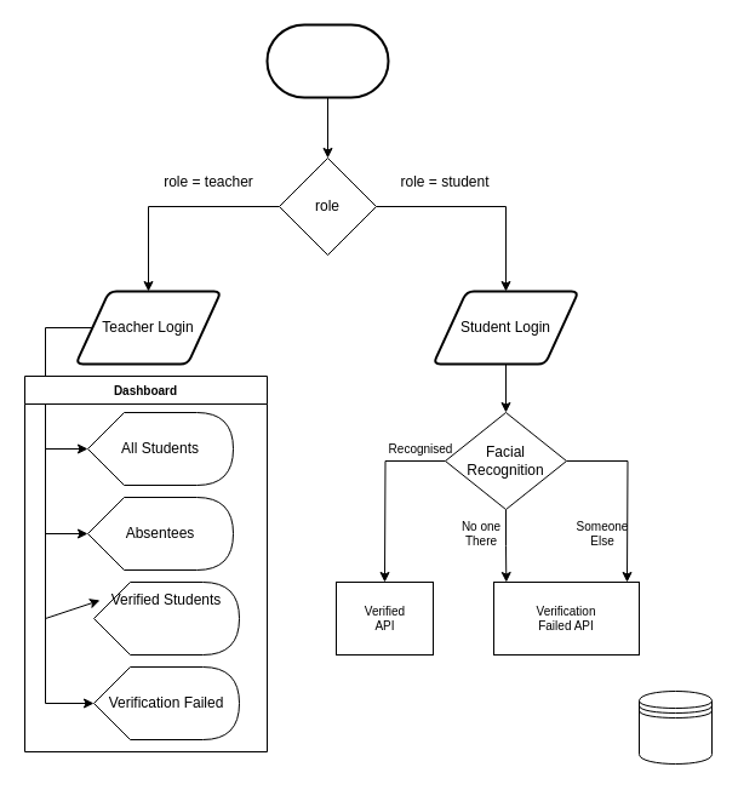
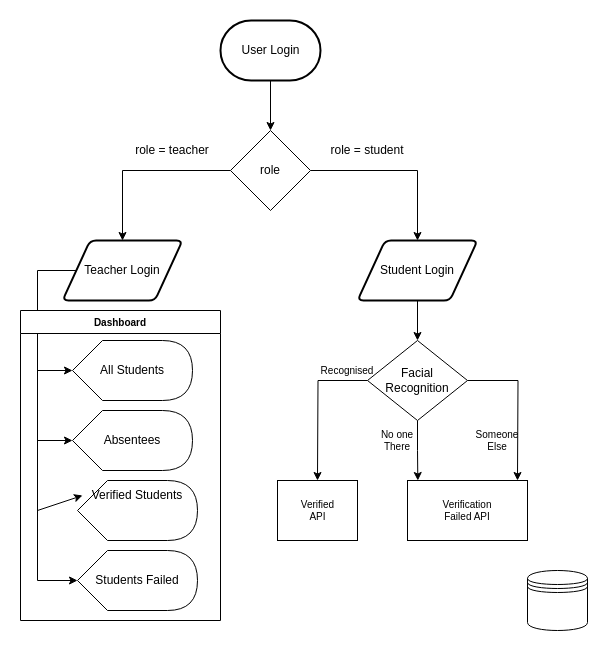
  <mxCell id="0" />
  <mxCell id="1" parent="0" />
  <mxCell id="2" value="" style="shape=parallelogram;html=1;strokeWidth=2;perimeter=parallelogramPerimeter;whiteSpace=wrap;rounded=1;arcSize=12;size=0.23;" vertex="1" parent="1"><mxGeometry x="62" y="240" width="120" height="60" as="geometry" /></mxCell>
  <mxCell id="3" style="edgeStyle=orthogonalEdgeStyle;rounded=0;orthogonalLoop=1;jettySize=auto;html=1;entryX=0.5;entryY=0;entryDx=0;entryDy=0;" edge="1" parent="1" source="4" target="31"><mxGeometry relative="1" as="geometry" /></mxCell>
  <mxCell id="4" value="" style="shape=parallelogram;html=1;strokeWidth=2;perimeter=parallelogramPerimeter;whiteSpace=wrap;rounded=1;arcSize=12;size=0.23;" vertex="1" parent="1"><mxGeometry x="357" y="240" width="120" height="60" as="geometry" /></mxCell>
  <mxCell id="5" style="edgeStyle=orthogonalEdgeStyle;rounded=0;orthogonalLoop=1;jettySize=auto;html=1;entryX=0;entryY=0.5;entryDx=0;entryDy=0;entryPerimeter=0;exitX=0;exitY=0.5;exitDx=0;exitDy=0;" edge="1" parent="1" source="2" target="11"><mxGeometry relative="1" as="geometry"><mxPoint x="37" y="600" as="targetPoint" /><Array as="points"><mxPoint x="37" y="270" /><mxPoint x="37" y="580" /></Array></mxGeometry></mxCell>
  <mxCell id="6" value="Teacher Login" style="text;html=1;strokeColor=none;fillColor=none;align=center;verticalAlign=middle;whiteSpace=wrap;rounded=0;" vertex="1" parent="1"><mxGeometry x="82" y="260" width="80" height="20" as="geometry" /></mxCell>
  <mxCell id="7" value="Student Login" style="text;html=1;strokeColor=none;fillColor=none;align=center;verticalAlign=middle;whiteSpace=wrap;rounded=0;" vertex="1" parent="1"><mxGeometry x="377" y="260" width="80" height="20" as="geometry" /></mxCell>
  <mxCell id="8" value="" style="shape=display;whiteSpace=wrap;html=1;" vertex="1" parent="1"><mxGeometry x="72" y="340" width="120" height="60" as="geometry" /></mxCell>
  <mxCell id="9" value="" style="shape=display;whiteSpace=wrap;html=1;" vertex="1" parent="1"><mxGeometry x="72" y="410" width="120" height="60" as="geometry" /></mxCell>
  <mxCell id="10" value="" style="shape=display;whiteSpace=wrap;html=1;" vertex="1" parent="1"><mxGeometry x="77" y="480" width="120" height="60" as="geometry" /></mxCell>
  <mxCell id="11" value="" style="shape=display;whiteSpace=wrap;html=1;" vertex="1" parent="1"><mxGeometry x="77" y="550" width="120" height="60" as="geometry" /></mxCell>
  <mxCell id="12" value="All Students" style="text;html=1;strokeColor=none;fillColor=none;align=center;verticalAlign=middle;whiteSpace=wrap;rounded=0;" vertex="1" parent="1"><mxGeometry x="97" y="360" width="70" height="20" as="geometry" /></mxCell>
  <mxCell id="13" value="Absentees" style="text;html=1;strokeColor=none;fillColor=none;align=center;verticalAlign=middle;whiteSpace=wrap;rounded=0;" vertex="1" parent="1"><mxGeometry x="97" y="430" width="70" height="20" as="geometry" /></mxCell>
  <mxCell id="14" value="Verified Students" style="text;html=1;strokeColor=none;fillColor=none;align=center;verticalAlign=middle;whiteSpace=wrap;rounded=0;" vertex="1" parent="1"><mxGeometry x="82" y="485" width="110" height="20" as="geometry" /></mxCell>
- <mxCell id="15" value="Verification Failed" style="text;html=1;strokeColor=none;fillColor=none;align=center;verticalAlign=middle;whiteSpace=wrap;rounded=0;" vertex="1" parent="1"><mxGeometry x="82" y="570" width="110" height="20" as="geometry" /></mxCell>
+ <mxCell id="15" value="Students Failed" style="text;html=1;strokeColor=none;fillColor=none;align=center;verticalAlign=middle;whiteSpace=wrap;rounded=0;" vertex="1" parent="1"><mxGeometry x="82" y="570" width="110" height="20" as="geometry" /></mxCell>
  <mxCell id="16" style="edgeStyle=orthogonalEdgeStyle;rounded=0;orthogonalLoop=1;jettySize=auto;html=1;exitX=0;exitY=0.5;exitDx=0;exitDy=0;entryX=0.5;entryY=0;entryDx=0;entryDy=0;" edge="1" parent="1" source="18" target="2"><mxGeometry relative="1" as="geometry" /></mxCell>
  <mxCell id="17" style="edgeStyle=orthogonalEdgeStyle;rounded=0;orthogonalLoop=1;jettySize=auto;html=1;exitX=1;exitY=0.5;exitDx=0;exitDy=0;" edge="1" parent="1" source="18" target="4"><mxGeometry relative="1" as="geometry" /></mxCell>
  <mxCell id="18" value="" style="rhombus;whiteSpace=wrap;html=1;" vertex="1" parent="1"><mxGeometry x="230" y="130" width="80" height="80" as="geometry" /></mxCell>
  <mxCell id="19" value="" style="strokeWidth=2;html=1;shape=mxgraph.flowchart.terminator;whiteSpace=wrap;noLabel=0;" vertex="1" parent="1"><mxGeometry x="220" y="20" width="100" height="60" as="geometry" /></mxCell>
+ <mxCell id="20" value="User Login" style="text;html=1;strokeColor=none;fillColor=none;align=center;verticalAlign=middle;whiteSpace=wrap;rounded=0;" vertex="1" parent="1"><mxGeometry x="233" y="40" width="75" height="20" as="geometry" /></mxCell>
  <mxCell id="21" value="role" style="text;html=1;strokeColor=none;fillColor=none;align=center;verticalAlign=middle;whiteSpace=wrap;rounded=0;" vertex="1" parent="1"><mxGeometry x="250" y="160" width="40" height="20" as="geometry" /></mxCell>
  <mxCell id="22" value="" style="endArrow=classic;html=1;exitX=0.5;exitY=1;exitDx=0;exitDy=0;exitPerimeter=0;entryX=0.5;entryY=0;entryDx=0;entryDy=0;" edge="1" parent="1" source="19" target="18"><mxGeometry width="50" height="50" relative="1" as="geometry"><mxPoint x="257" y="200" as="sourcePoint" /><mxPoint x="307" y="150" as="targetPoint" /></mxGeometry></mxCell>
  <mxCell id="23" value="role = teacher" style="text;html=1;strokeColor=none;fillColor=none;align=center;verticalAlign=middle;whiteSpace=wrap;rounded=0;" vertex="1" parent="1"><mxGeometry x="122" y="140" width="100" height="20" as="geometry" /></mxCell>
  <mxCell id="24" value="role = student" style="text;html=1;strokeColor=none;fillColor=none;align=center;verticalAlign=middle;whiteSpace=wrap;rounded=0;" vertex="1" parent="1"><mxGeometry x="327" y="140" width="80" height="20" as="geometry" /></mxCell>
  <mxCell id="25" value="" style="endArrow=classic;html=1;entryX=0;entryY=0.5;entryDx=0;entryDy=0;entryPerimeter=0;" edge="1" parent="1" target="8"><mxGeometry width="50" height="50" relative="1" as="geometry"><mxPoint x="37" y="370" as="sourcePoint" /><mxPoint x="227" y="390" as="targetPoint" /></mxGeometry></mxCell>
  <mxCell id="26" value="" style="endArrow=classic;html=1;entryX=0;entryY=0.5;entryDx=0;entryDy=0;entryPerimeter=0;" edge="1" parent="1" target="9"><mxGeometry width="50" height="50" relative="1" as="geometry"><mxPoint x="37" y="440" as="sourcePoint" /><mxPoint x="227" y="380" as="targetPoint" /></mxGeometry></mxCell>
  <mxCell id="27" value="" style="endArrow=classic;html=1;entryX=0;entryY=0.5;entryDx=0;entryDy=0;" edge="1" parent="1" target="14"><mxGeometry width="50" height="50" relative="1" as="geometry"><mxPoint x="37" y="510" as="sourcePoint" /><mxPoint x="227" y="370" as="targetPoint" /></mxGeometry></mxCell>
  <mxCell id="28" style="edgeStyle=orthogonalEdgeStyle;rounded=0;orthogonalLoop=1;jettySize=auto;html=1;" edge="1" parent="1" source="31"><mxGeometry relative="1" as="geometry"><mxPoint x="317" y="480" as="targetPoint" /></mxGeometry></mxCell>
  <mxCell id="29" style="edgeStyle=orthogonalEdgeStyle;rounded=0;orthogonalLoop=1;jettySize=auto;html=1;exitX=0.5;exitY=1;exitDx=0;exitDy=0;" edge="1" parent="1" source="31"><mxGeometry relative="1" as="geometry"><mxPoint x="417.333" y="480" as="targetPoint" /></mxGeometry></mxCell>
  <mxCell id="30" style="edgeStyle=orthogonalEdgeStyle;rounded=0;orthogonalLoop=1;jettySize=auto;html=1;" edge="1" parent="1" source="31"><mxGeometry relative="1" as="geometry"><mxPoint x="517" y="480" as="targetPoint" /></mxGeometry></mxCell>
  <mxCell id="31" value="" style="rhombus;whiteSpace=wrap;html=1;" vertex="1" parent="1"><mxGeometry x="367" y="340" width="100" height="80" as="geometry" /></mxCell>
  <mxCell id="32" value="Facial&lt;br&gt;Recognition" style="text;html=1;strokeColor=none;fillColor=none;align=center;verticalAlign=middle;whiteSpace=wrap;rounded=0;" vertex="1" parent="1"><mxGeometry x="387" y="370" width="60" height="20" as="geometry" /></mxCell>
  <mxCell id="33" value="Recognised" style="text;html=1;strokeColor=none;fillColor=none;align=center;verticalAlign=middle;whiteSpace=wrap;rounded=0;fontSize=10;" vertex="1" parent="1"><mxGeometry x="327" y="360" width="40" height="20" as="geometry" /></mxCell>
  <mxCell id="34" value="No one There" style="text;html=1;strokeColor=none;fillColor=none;align=center;verticalAlign=middle;whiteSpace=wrap;rounded=0;fontSize=10;" vertex="1" parent="1"><mxGeometry x="377" y="430" width="40" height="20" as="geometry" /></mxCell>
  <mxCell id="35" value="Someone Else" style="text;html=1;strokeColor=none;fillColor=none;align=center;verticalAlign=middle;whiteSpace=wrap;rounded=0;fontSize=10;" vertex="1" parent="1"><mxGeometry x="477" y="430" width="40" height="20" as="geometry" /></mxCell>
  <mxCell id="36" value="Dashboard" style="swimlane;fontSize=10;" vertex="1" parent="1"><mxGeometry x="20" y="310" width="200" height="310" as="geometry"><mxRectangle x="173" y="350" width="80" height="23" as="alternateBounds" /></mxGeometry></mxCell>
  <mxCell id="37" value="" style="rounded=0;whiteSpace=wrap;html=1;fontSize=10;" vertex="1" parent="1"><mxGeometry x="277" y="480" width="80" height="60" as="geometry" /></mxCell>
  <mxCell id="38" value="" style="rounded=0;whiteSpace=wrap;html=1;fontSize=10;" vertex="1" parent="1"><mxGeometry x="407" y="480" width="120" height="60" as="geometry" /></mxCell>
  <mxCell id="39" value="Verified API" style="text;html=1;strokeColor=none;fillColor=none;align=center;verticalAlign=middle;whiteSpace=wrap;rounded=0;fontSize=10;" vertex="1" parent="1"><mxGeometry x="293.5" y="500" width="47" height="20" as="geometry" /></mxCell>
  <mxCell id="40" value="Verification Failed API" style="text;html=1;strokeColor=none;fillColor=none;align=center;verticalAlign=middle;whiteSpace=wrap;rounded=0;fontSize=10;" vertex="1" parent="1"><mxGeometry x="447" y="500" width="40" height="20" as="geometry" /></mxCell>
  <mxCell id="41" value="" style="shape=datastore;whiteSpace=wrap;html=1;fontSize=10;" vertex="1" parent="1"><mxGeometry x="527" y="570" width="60" height="60" as="geometry" /></mxCell>
